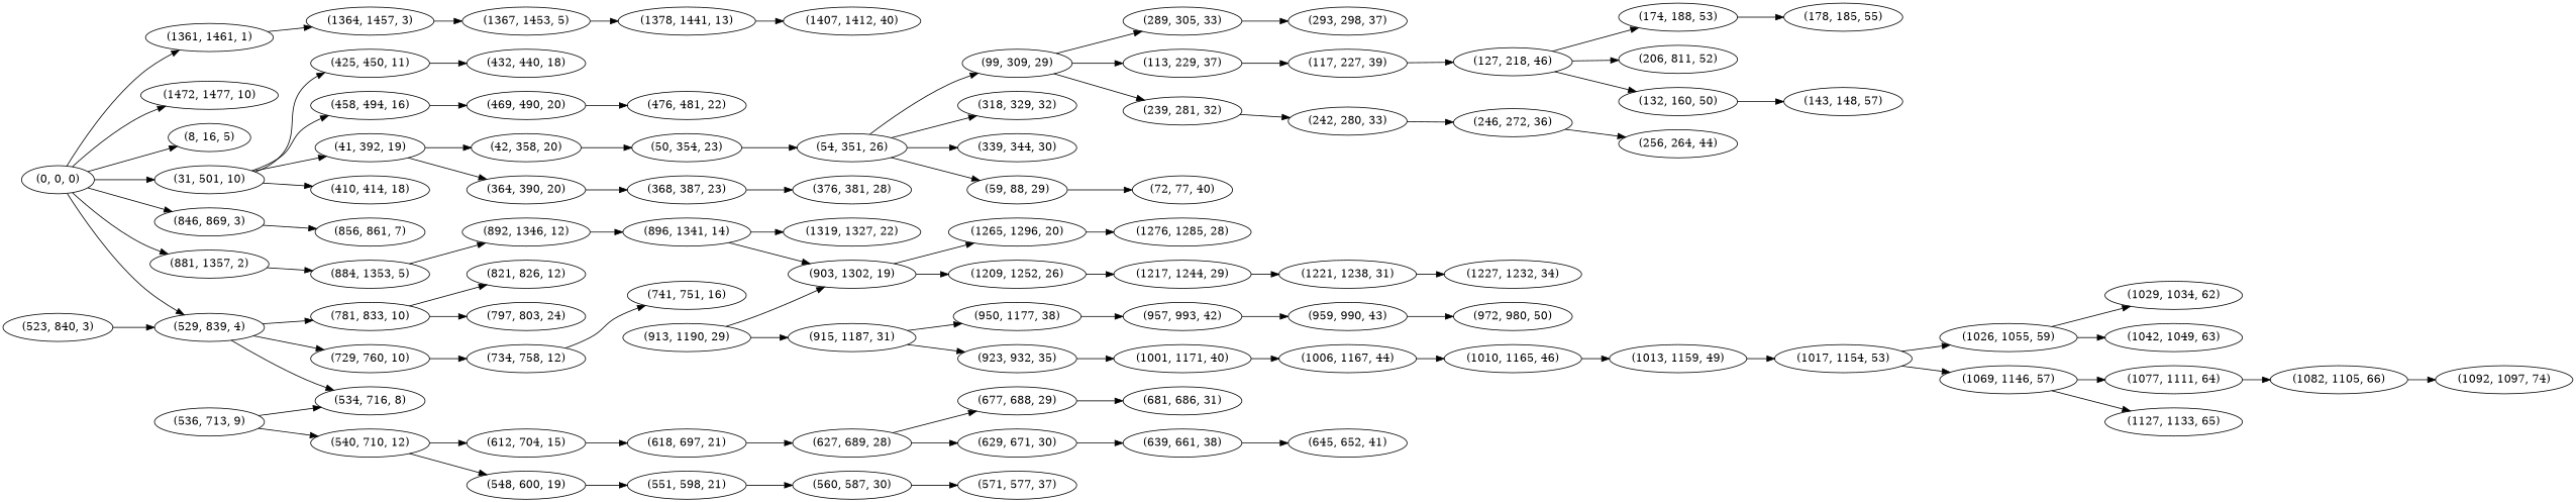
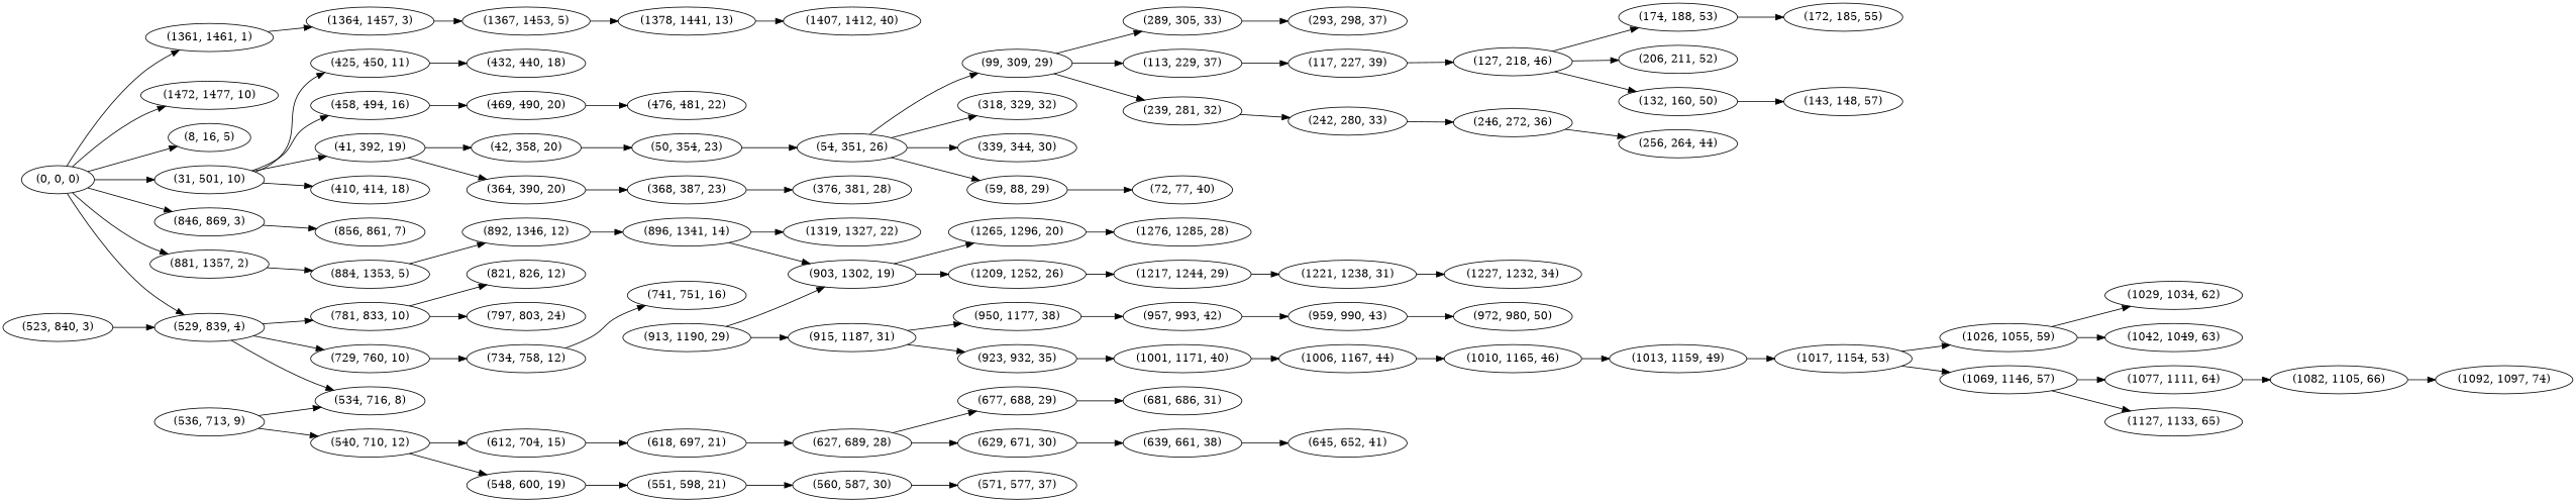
  digraph {
    rankdir=LR
    "(0, 0, 0)"
    "(8, 16, 5)"
    "(31, 501, 10)"
    "(846, 869, 3)"
    "(881, 1357, 2)"
    "(1361, 1461, 1)"
    "(1472, 1477, 10)"
    "(529, 839, 4)"
    "(41, 392, 19)"
    "(410, 414, 18)"
    "(425, 450, 11)"
    "(458, 494, 16)"
    "(523, 840, 3)"
    "(856, 861, 7)"
    "(884, 1353, 5)"
    "(1364, 1457, 3)"
    "(42, 358, 20)"
    "(364, 390, 20)"
    "(432, 440, 18)"
    "(469, 490, 20)"
    "(50, 354, 23)"
    "(368, 387, 23)"
    "(54, 351, 26)"
    "(59, 88, 29)"
    "(99, 309, 29)"
    "(318, 329, 32)"
    "(339, 344, 30)"
    "(72, 77, 40)"
    "(113, 229, 37)"
    "(239, 281, 32)"
    "(289, 305, 33)"
    "(117, 227, 39)"
    "(242, 280, 33)"
    "(293, 298, 37)"
    "(127, 218, 46)"
    "(132, 160, 50)"
    "(174, 188, 53)"
-   "(206, 211, 52)" [label="(206, 811, 52)"]
+   "(206, 211, 52)"
    "(143, 148, 57)"
-   "(178, 185, 55)"
+   "(178, 185, 55)" [label="(172, 185, 55)"]
    "(246, 272, 36)"
    "(256, 264, 44)"
    "(376, 381, 28)"
    "(476, 481, 22)"
    "(534, 716, 8)"
    "(729, 760, 10)"
    "(781, 833, 10)"
    "(734, 758, 12)"
    "(797, 803, 24)"
    "(821, 826, 12)"
    "(536, 713, 9)"
    "(540, 710, 12)"
    "(548, 600, 19)"
    "(612, 704, 15)"
    "(551, 598, 21)"
    "(618, 697, 21)"
    "(560, 587, 30)"
    "(571, 577, 37)"
    "(627, 689, 28)"
    "(629, 671, 30)"
    "(677, 688, 29)"
    "(639, 661, 38)"
    "(681, 686, 31)"
    "(645, 652, 41)"
    "(741, 751, 16)"
    "(892, 1346, 12)"
    "(896, 1341, 14)"
    "(903, 1302, 19)"
    "(1319, 1327, 22)"
    "(1209, 1252, 26)"
    "(1265, 1296, 20)"
    "(913, 1190, 29)"
    "(915, 1187, 31)"
    "(1217, 1244, 29)"
    "(1276, 1285, 28)"
    "(923, 932, 35)"
    "(950, 1177, 38)"
    "(1001, 1171, 40)"
    "(957, 993, 42)"
    "(959, 990, 43)"
    "(1006, 1167, 44)"
    "(972, 980, 50)"
    "(1010, 1165, 46)"
    "(1013, 1159, 49)"
    "(1017, 1154, 53)"
    "(1026, 1055, 59)"
    "(1069, 1146, 57)"
    "(1029, 1034, 62)"
    "(1042, 1049, 63)"
    "(1077, 1111, 64)"
    "(1127, 1133, 65)"
    "(1082, 1105, 66)"
    "(1092, 1097, 74)"
    "(1221, 1238, 31)"
    "(1227, 1232, 34)"
    "(1367, 1453, 5)"
    "(1378, 1441, 13)"
    "(1407, 1412, 40)"
    "(0, 0, 0)" -> "(8, 16, 5)"
    "(0, 0, 0)" -> "(31, 501, 10)"
    "(0, 0, 0)" -> "(846, 869, 3)"
    "(0, 0, 0)" -> "(881, 1357, 2)"
    "(0, 0, 0)" -> "(1361, 1461, 1)"
    "(0, 0, 0)" -> "(1472, 1477, 10)"
    "(0, 0, 0)" -> "(529, 839, 4)"
    "(31, 501, 10)" -> "(41, 392, 19)"
    "(31, 501, 10)" -> "(410, 414, 18)"
    "(31, 501, 10)" -> "(425, 450, 11)"
    "(31, 501, 10)" -> "(458, 494, 16)"
    "(846, 869, 3)" -> "(856, 861, 7)"
    "(881, 1357, 2)" -> "(884, 1353, 5)"
    "(1361, 1461, 1)" -> "(1364, 1457, 3)"
    "(529, 839, 4)" -> "(534, 716, 8)"
    "(529, 839, 4)" -> "(729, 760, 10)"
    "(529, 839, 4)" -> "(781, 833, 10)"
    "(41, 392, 19)" -> "(42, 358, 20)"
    "(41, 392, 19)" -> "(364, 390, 20)"
    "(425, 450, 11)" -> "(432, 440, 18)"
    "(458, 494, 16)" -> "(469, 490, 20)"
    "(523, 840, 3)" -> "(529, 839, 4)"
    "(884, 1353, 5)" -> "(892, 1346, 12)"
    "(1364, 1457, 3)" -> "(1367, 1453, 5)"
    "(42, 358, 20)" -> "(50, 354, 23)"
    "(364, 390, 20)" -> "(368, 387, 23)"
    "(469, 490, 20)" -> "(476, 481, 22)"
    "(50, 354, 23)" -> "(54, 351, 26)"
    "(368, 387, 23)" -> "(376, 381, 28)"
    "(54, 351, 26)" -> "(59, 88, 29)"
    "(54, 351, 26)" -> "(99, 309, 29)"
    "(54, 351, 26)" -> "(318, 329, 32)"
    "(54, 351, 26)" -> "(339, 344, 30)"
    "(59, 88, 29)" -> "(72, 77, 40)"
    "(99, 309, 29)" -> "(113, 229, 37)"
    "(99, 309, 29)" -> "(239, 281, 32)"
    "(99, 309, 29)" -> "(289, 305, 33)"
    "(113, 229, 37)" -> "(117, 227, 39)"
    "(239, 281, 32)" -> "(242, 280, 33)"
    "(289, 305, 33)" -> "(293, 298, 37)"
    "(117, 227, 39)" -> "(127, 218, 46)"
    "(242, 280, 33)" -> "(246, 272, 36)"
    "(127, 218, 46)" -> "(132, 160, 50)"
    "(127, 218, 46)" -> "(174, 188, 53)"
    "(127, 218, 46)" -> "(206, 211, 52)"
    "(132, 160, 50)" -> "(143, 148, 57)"
    "(174, 188, 53)" -> "(178, 185, 55)"
    "(246, 272, 36)" -> "(256, 264, 44)"
    "(729, 760, 10)" -> "(734, 758, 12)"
    "(781, 833, 10)" -> "(797, 803, 24)"
    "(781, 833, 10)" -> "(821, 826, 12)"
    "(734, 758, 12)" -> "(741, 751, 16)"
    "(536, 713, 9)" -> "(534, 716, 8)"
    "(536, 713, 9)" -> "(540, 710, 12)"
    "(540, 710, 12)" -> "(548, 600, 19)"
    "(540, 710, 12)" -> "(612, 704, 15)"
    "(548, 600, 19)" -> "(551, 598, 21)"
    "(612, 704, 15)" -> "(618, 697, 21)"
    "(551, 598, 21)" -> "(560, 587, 30)"
    "(618, 697, 21)" -> "(627, 689, 28)"
    "(560, 587, 30)" -> "(571, 577, 37)"
    "(627, 689, 28)" -> "(629, 671, 30)"
    "(627, 689, 28)" -> "(677, 688, 29)"
    "(629, 671, 30)" -> "(639, 661, 38)"
    "(677, 688, 29)" -> "(681, 686, 31)"
    "(639, 661, 38)" -> "(645, 652, 41)"
    "(892, 1346, 12)" -> "(896, 1341, 14)"
    "(896, 1341, 14)" -> "(903, 1302, 19)"
    "(896, 1341, 14)" -> "(1319, 1327, 22)"
    "(903, 1302, 19)" -> "(1209, 1252, 26)"
    "(903, 1302, 19)" -> "(1265, 1296, 20)"
    "(1209, 1252, 26)" -> "(1217, 1244, 29)"
    "(1265, 1296, 20)" -> "(1276, 1285, 28)"
    "(913, 1190, 29)" -> "(903, 1302, 19)"
    "(913, 1190, 29)" -> "(915, 1187, 31)"
    "(915, 1187, 31)" -> "(923, 932, 35)"
    "(915, 1187, 31)" -> "(950, 1177, 38)"
    "(1217, 1244, 29)" -> "(1221, 1238, 31)"
    "(923, 932, 35)" -> "(1001, 1171, 40)"
    "(950, 1177, 38)" -> "(957, 993, 42)"
    "(1001, 1171, 40)" -> "(1006, 1167, 44)"
    "(957, 993, 42)" -> "(959, 990, 43)"
    "(959, 990, 43)" -> "(972, 980, 50)"
    "(1006, 1167, 44)" -> "(1010, 1165, 46)"
    "(1010, 1165, 46)" -> "(1013, 1159, 49)"
    "(1013, 1159, 49)" -> "(1017, 1154, 53)"
    "(1017, 1154, 53)" -> "(1026, 1055, 59)"
    "(1017, 1154, 53)" -> "(1069, 1146, 57)"
    "(1026, 1055, 59)" -> "(1029, 1034, 62)"
    "(1026, 1055, 59)" -> "(1042, 1049, 63)"
    "(1069, 1146, 57)" -> "(1077, 1111, 64)"
    "(1069, 1146, 57)" -> "(1127, 1133, 65)"
    "(1077, 1111, 64)" -> "(1082, 1105, 66)"
    "(1082, 1105, 66)" -> "(1092, 1097, 74)"
    "(1221, 1238, 31)" -> "(1227, 1232, 34)"
    "(1367, 1453, 5)" -> "(1378, 1441, 13)"
    "(1378, 1441, 13)" -> "(1407, 1412, 40)"
  }
